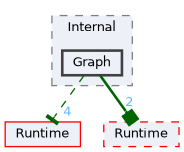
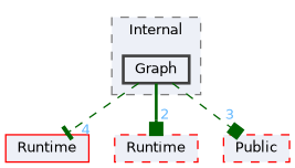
  digraph {
    compound=true
    node [color=red fillcolor="#edf0f7" fontname=Helvetica fontsize=10 shape=box style="filled,dashed"]
    edge [color=darkgreen fontcolor=steelblue1 fontname=Helvetica fontsize=10 labeldistance=1.5 labelfontname=Helvetica labelfontsize=10 style=dashed arrowhead=box]
    n1 [color=grey25 height=0.2 label="Graph" style="filled,bold" width=0.4]
    n2 [height=0.2 label=Runtime style=filled width=0.4]
    n3 [height=0.2 label=Runtime width=0.4]
+   n4 [height=0.2 label=Public width=0.4]
    subgraph cluster_1 {
      bgcolor="#edf0f7"
      fontname=Helvetica
      fontsize=10
      label=Internal
      pencolor=grey50
      style="filled,dashed"
      n1
    }
    n1 -> n2 [headlabel=4 arrowhead=tee]
    n1 -> n3 [headlabel=2 style=bold]
+   n1 -> n4 [headlabel=3]
  }
